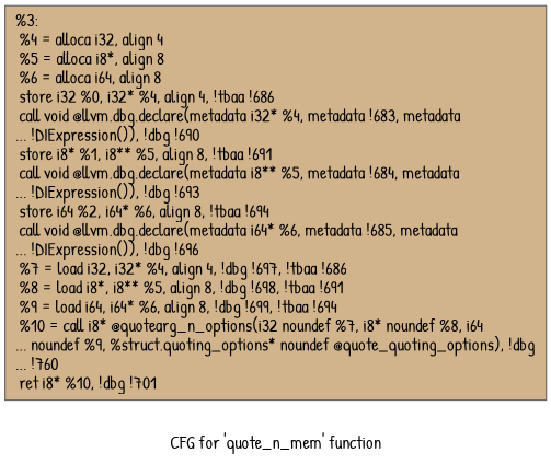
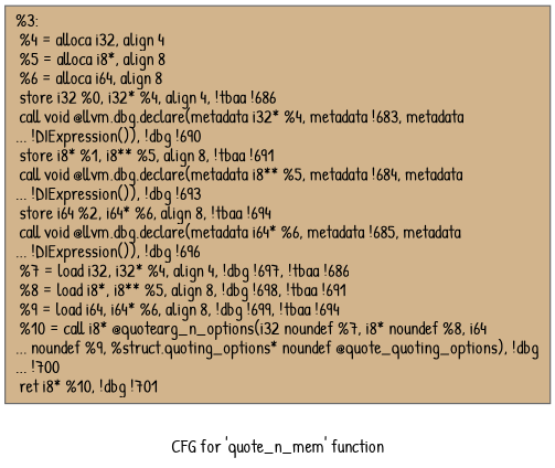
  digraph {
    label="CFG for 'quote_n_mem' function"
    fontname="Patrick Hand"
-   n1 [color=gray40 fillcolor=tan label="{%3:\l  %4 = alloca i32, align 4\l  %5 = alloca i8*, align 8\l  %6 = alloca i64, align 8\l  store i32 %0, i32* %4, align 4, !tbaa !686\l  call void @llvm.dbg.declare(metadata i32* %4, metadata !683, metadata\l... !DIExpression()), !dbg !690\l  store i8* %1, i8** %5, align 8, !tbaa !691\l  call void @llvm.dbg.declare(metadata i8** %5, metadata !684, metadata\l... !DIExpression()), !dbg !693\l  store i64 %2, i64* %6, align 8, !tbaa !694\l  call void @llvm.dbg.declare(metadata i64* %6, metadata !685, metadata\l... !DIExpression()), !dbg !696\l  %7 = load i32, i32* %4, align 4, !dbg !697, !tbaa !686\l  %8 = load i8*, i8** %5, align 8, !dbg !698, !tbaa !691\l  %9 = load i64, i64* %6, align 8, !dbg !699, !tbaa !694\l  %10 = call i8* @quotearg_n_options(i32 noundef %7, i8* noundef %8, i64\l... noundef %9, %struct.quoting_options* noundef @quote_quoting_options), !dbg\l... !760\l  ret i8* %10, !dbg !701\l}" shape=record style=filled fontname="Patrick Hand"]
+   n1 [color=gray40 fillcolor=tan label="{%3:\l  %4 = alloca i32, align 4\l  %5 = alloca i8*, align 8\l  %6 = alloca i64, align 8\l  store i32 %0, i32* %4, align 4, !tbaa !686\l  call void @llvm.dbg.declare(metadata i32* %4, metadata !683, metadata\l... !DIExpression()), !dbg !690\l  store i8* %1, i8** %5, align 8, !tbaa !691\l  call void @llvm.dbg.declare(metadata i8** %5, metadata !684, metadata\l... !DIExpression()), !dbg !693\l  store i64 %2, i64* %6, align 8, !tbaa !694\l  call void @llvm.dbg.declare(metadata i64* %6, metadata !685, metadata\l... !DIExpression()), !dbg !696\l  %7 = load i32, i32* %4, align 4, !dbg !697, !tbaa !686\l  %8 = load i8*, i8** %5, align 8, !dbg !698, !tbaa !691\l  %9 = load i64, i64* %6, align 8, !dbg !699, !tbaa !694\l  %10 = call i8* @quotearg_n_options(i32 noundef %7, i8* noundef %8, i64\l... noundef %9, %struct.quoting_options* noundef @quote_quoting_options), !dbg\l... !700\l  ret i8* %10, !dbg !701\l}" shape=record style=filled fontname="Patrick Hand"]
  }
